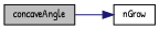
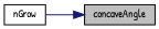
  digraph {
    rankdir=LR
    fontname="Patrick Hand"
    node [color=black fontname="Patrick Hand" fontsize=10 shape=record]
    n1 [fillcolor=grey75 fontcolor=black height=0.2 label=concaveAngle style=filled width=0.4]
    n2 [height=0.2 label=nGrow width=0.4]
-   n1 -> n2 [color=midnightblue fontname="Patrick Hand" fontsize=10 labelfontname=Helvetica labelfontsize=10 style=solid]
+   n2 -> n1 [color=midnightblue fontname="Patrick Hand" fontsize=10 labelfontname=Helvetica labelfontsize=10 style=solid]
  }
